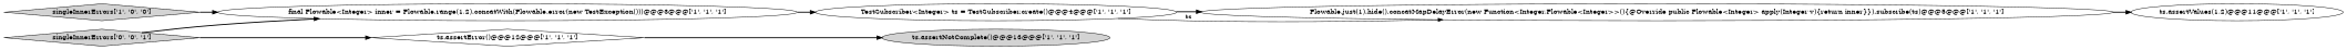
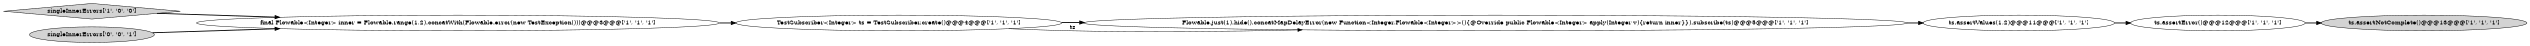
  digraph {
    rankdir=LR
    node [fillcolor=white shape=ellipse style=filled]
    edge [style=bold]
    n1 [label="ts.assertValues(1,2)@@@11@@@['1', '1', '1']"]
-   n2 [label="ts.assertError()@@@12@@@['1', '1', '1']" shape=diamond]
+   n2 [label="ts.assertError()@@@12@@@['1', '1', '1']"]
    n3 [fillcolor=lightgray label="ts.assertNotComplete()@@@13@@@['1', '1', '1']"]
    n4 [label="Flowable.just(1).hide().concatMapDelayError(new Function<Integer,Flowable<Integer>>(){@Override public Flowable<Integer> apply(Integer v){return inner}}).subscribe(ts)@@@5@@@['1', '1', '1']"]
    n5 [fillcolor=lightgray label="singleInnerErrors['1', '0', '0']" shape=diamond]
    n6 [label="final Flowable<Integer> inner = Flowable.range(1,2).concatWith(Flowable.error(new TestException()))@@@3@@@['1', '1', '1']"]
    n7 [label="TestSubscriber<Integer> ts = TestSubscriber.create()@@@4@@@['1', '1', '1']"]
-   n8 [fillcolor=lightgray label="singleInnerErrors['0', '0', '1']" shape=diamond]
-   n8 -> n2
+   n8 [fillcolor=lightgray label="singleInnerErrors['0', '0', '1']"]
+   n1 -> n2
    n2 -> n3
    n4 -> n1
    n5 -> n6
    n6 -> n7
    n7 -> n4
    n7 -> n4 [label=ts style=solid]
    n8 -> n6
  }
